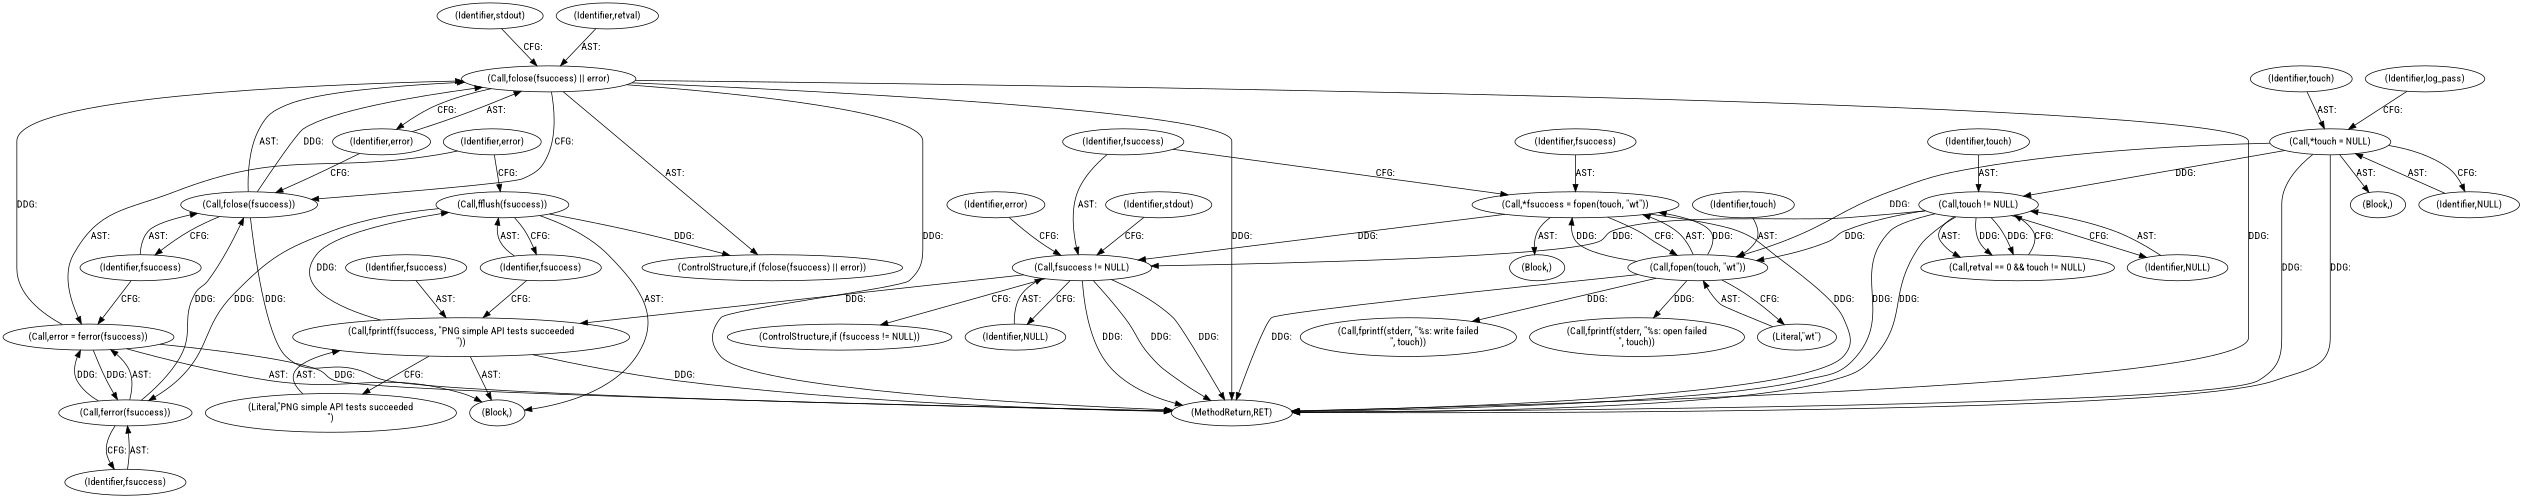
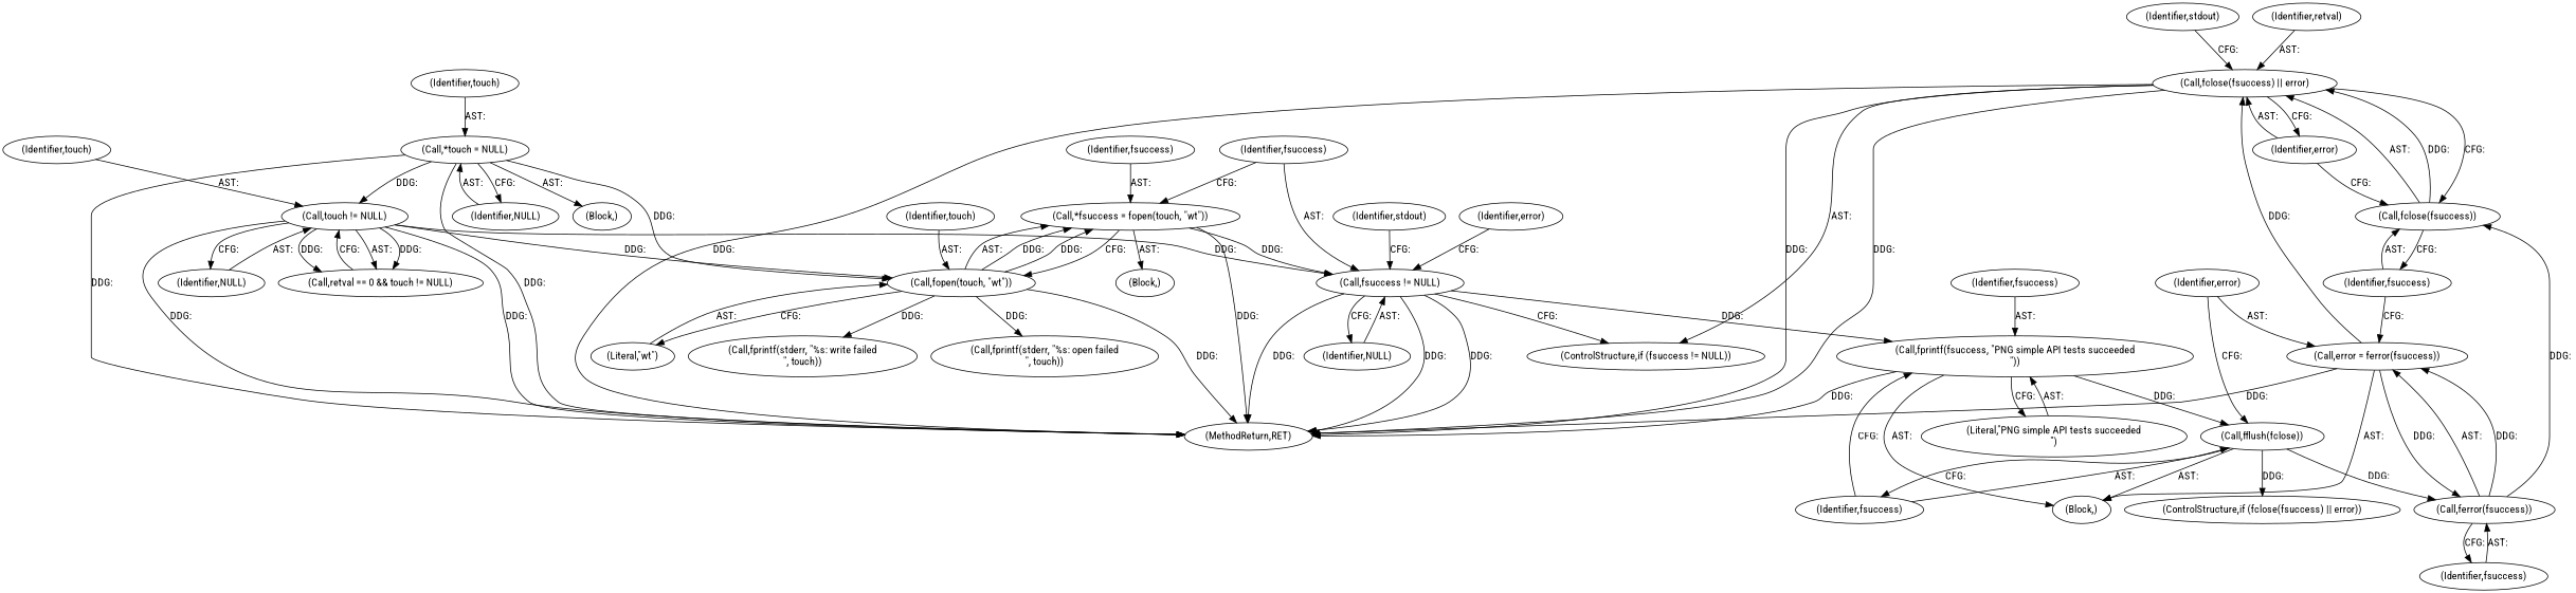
  digraph {
    fontname="Roboto Condensed"
    node [fontname="Roboto Condensed"]
    edge [fontname="Roboto Condensed"]
    n1 [label="(Call,fclose(fsuccess) || error)"]
    n2 [label="(Call,fclose(fsuccess))"]
    n3 [label="(Identifier,error)"]
    n4 [label="(ControlStructure,if (fclose(fsuccess) || error))"]
    n5 [label="(MethodReturn,RET)"]
    n6 [label="(Identifier,fsuccess)"]
    n7 [label="(Call,error = ferror(fsuccess))"]
    n8 [label="(Call,ferror(fsuccess))"]
    n9 [label="(Identifier,fsuccess)"]
    n10 [label="(Block,)"]
-   n11 [label="(Call,fflush(fsuccess))"]
+   n11 [label="(Call,fflush(fclose))"]
    n12 [label="(Identifier,fsuccess)"]
    n13 [label="(Call,fprintf(fsuccess, \"PNG simple API tests succeeded\n\"))"]
    n14 [label="(Literal,\"PNG simple API tests succeeded\n\")"]
    n15 [label="(Call,fsuccess != NULL)"]
    n16 [label="(ControlStructure,if (fsuccess != NULL))"]
    n17 [label="(Identifier,NULL)"]
    n18 [label="(Call,*fsuccess = fopen(touch, \"wt\"))"]
    n19 [label="(Call,fopen(touch, \"wt\"))"]
    n20 [label="(Block,)"]
    n21 [label="(Call,fprintf(stderr, \"%s: write failed\n\", touch))"]
    n22 [label="(Call,fprintf(stderr, \"%s: open failed\n\", touch))"]
    n23 [label="(Literal,\"wt\")"]
    n24 [label="(Call,*touch = NULL)"]
    n25 [label="(Call,touch != NULL)"]
    n26 [label="(Block,)"]
    n27 [label="(Identifier,NULL)"]
    n28 [label="(Identifier,NULL)"]
    n29 [label="(Call,retval == 0 && touch != NULL)"]
    n30 [label="(Identifier,touch)"]
    n31 [label="(Identifier,fsuccess)"]
-   n32 [label="(Identifier,log_pass)"]
    n33 [label="(Identifier,touch)"]
    n34 [label="(Identifier,touch)"]
    n35 [label="(Identifier,fsuccess)"]
    n36 [label="(Identifier,stdout)"]
    n37 [label="(Identifier,retval)"]
    n38 [label="(Identifier,error)"]
    n39 [label="(Identifier,stdout)"]
    n40 [label="(Identifier,fsuccess)"]
    n41 [label="(Identifier,error)"]
    n1 -> n2 [label="CFG: "]
    n1 -> n3 [label="CFG: "]
-   n1 -> n4 [label="AST: "]
+   n1 -> n16 [label="AST: "]
    n1 -> n5 [label="DDG: "]
    n1 -> n5 [label="DDG: "]
    n1 -> n5 [label="DDG: "]
    n2 -> n1 [label="AST: "]
    n2 -> n1 [label="DDG: "]
-   n2 -> n5 [label="DDG: "]
    n2 -> n6 [label="CFG: "]
    n3 -> n1 [label="AST: "]
    n3 -> n2 [label="CFG: "]
    n6 -> n2 [label="AST: "]
    n6 -> n7 [label="CFG: "]
    n7 -> n1 [label="DDG: "]
    n7 -> n5 [label="DDG: "]
    n7 -> n8 [label="DDG: "]
    n7 -> n10 [label="AST: "]
    n8 -> n2 [label="DDG: "]
    n8 -> n7 [label="AST: "]
    n8 -> n7 [label="DDG: "]
    n8 -> n9 [label="CFG: "]
    n9 -> n8 [label="AST: "]
    n11 -> n4 [label="DDG: "]
    n11 -> n8 [label="DDG: "]
    n11 -> n10 [label="AST: "]
    n11 -> n12 [label="CFG: "]
    n12 -> n11 [label="AST: "]
    n12 -> n13 [label="CFG: "]
    n13 -> n5 [label="DDG: "]
    n13 -> n10 [label="AST: "]
    n13 -> n11 [label="DDG: "]
    n13 -> n14 [label="CFG: "]
    n14 -> n13 [label="AST: "]
    n15 -> n5 [label="DDG: "]
    n15 -> n5 [label="DDG: "]
    n15 -> n5 [label="DDG: "]
    n15 -> n13 [label="DDG: "]
    n15 -> n16 [label="CFG: "]
    n15 -> n17 [label="CFG: "]
    n17 -> n15 [label="AST: "]
    n18 -> n5 [label="DDG: "]
    n18 -> n15 [label="DDG: "]
    n18 -> n19 [label="CFG: "]
    n18 -> n20 [label="AST: "]
    n19 -> n5 [label="DDG: "]
    n19 -> n18 [label="AST: "]
    n19 -> n18 [label="DDG: "]
    n19 -> n18 [label="DDG: "]
    n19 -> n21 [label="DDG: "]
    n19 -> n22 [label="DDG: "]
    n19 -> n23 [label="CFG: "]
    n23 -> n19 [label="AST: "]
    n24 -> n5 [label="DDG: "]
    n24 -> n5 [label="DDG: "]
    n24 -> n19 [label="DDG: "]
    n24 -> n25 [label="DDG: "]
    n24 -> n26 [label="AST: "]
    n24 -> n27 [label="CFG: "]
    n25 -> n5 [label="DDG: "]
    n25 -> n5 [label="DDG: "]
    n25 -> n15 [label="DDG: "]
    n25 -> n19 [label="DDG: "]
    n25 -> n28 [label="CFG: "]
    n25 -> n29 [label="AST: "]
    n25 -> n29 [label="DDG: "]
    n25 -> n29 [label="DDG: "]
    n27 -> n24 [label="AST: "]
    n28 -> n25 [label="AST: "]
    n29 -> n25 [label="CFG: "]
    n30 -> n25 [label="AST: "]
    n31 -> n15 [label="AST: "]
    n31 -> n18 [label="CFG: "]
-   n32 -> n24 [label="CFG: "]
    n33 -> n19 [label="AST: "]
    n34 -> n24 [label="AST: "]
    n35 -> n18 [label="AST: "]
    n36 -> n1 [label="CFG: "]
    n37 -> n1 [label="AST: "]
    n38 -> n7 [label="AST: "]
    n38 -> n11 [label="CFG: "]
    n39 -> n15 [label="CFG: "]
    n40 -> n13 [label="AST: "]
    n41 -> n15 [label="CFG: "]
  }
